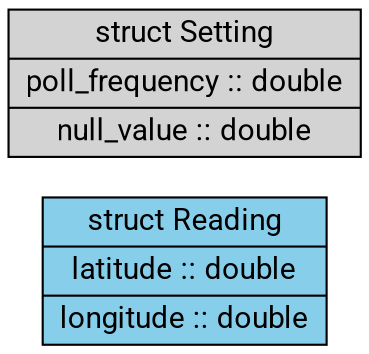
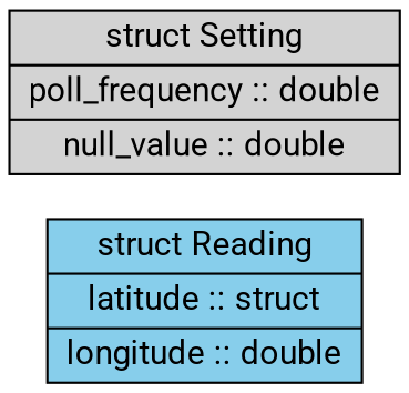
  digraph {
    rankdir=LR
    fontname=Roboto
    node [shape=record style=filled fontname=Roboto]
-   n1 [fillcolor=skyblue label="struct Reading|<field_latitude>latitude :: double|<field_longitude>longitude :: double"]
+   n1 [fillcolor=skyblue label="struct Reading|<field_latitude>latitude :: struct|<field_longitude>longitude :: double"]
    n2 [fillcolor=lightgrey label="struct Setting|<field_poll_frequency>poll_frequency :: double|<field_null_value>null_value :: double"]
  }
